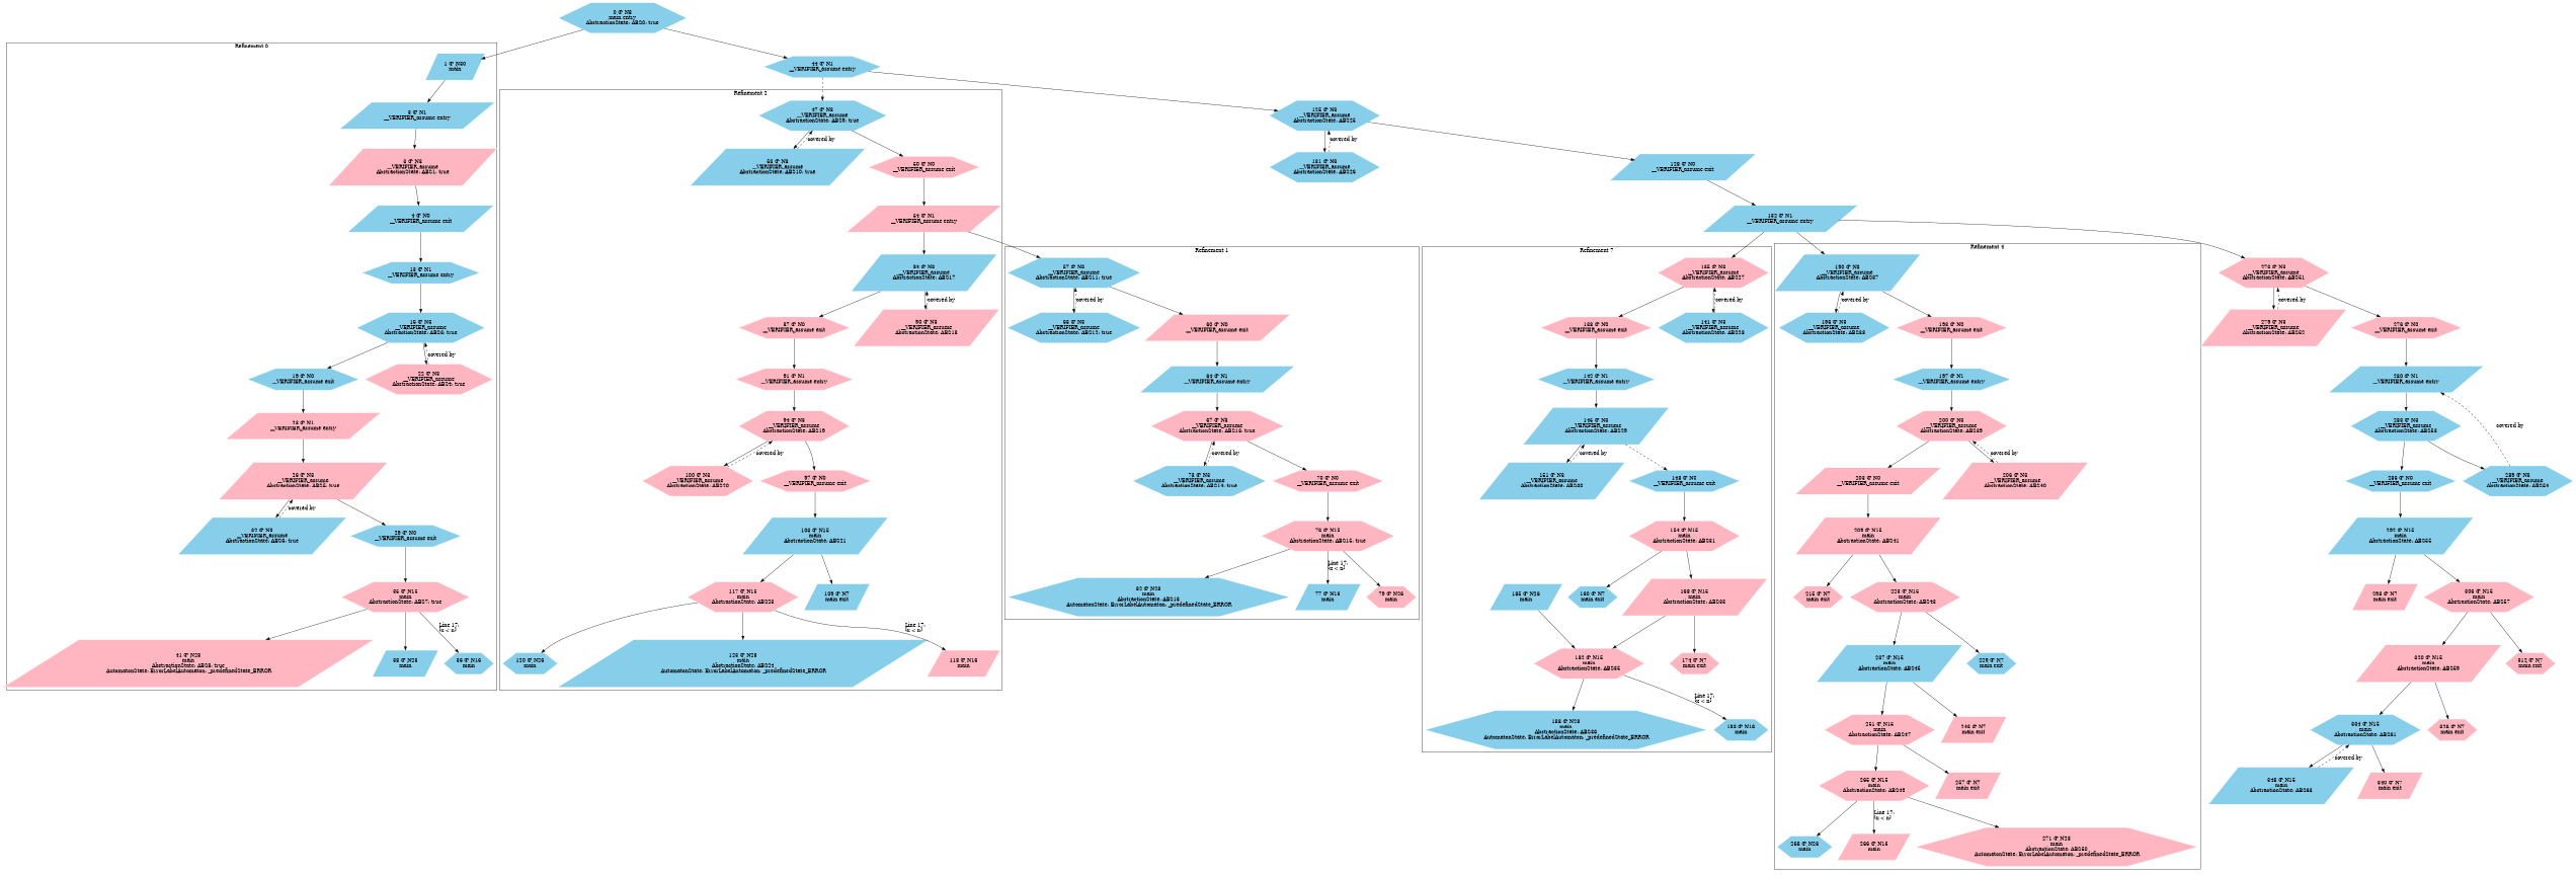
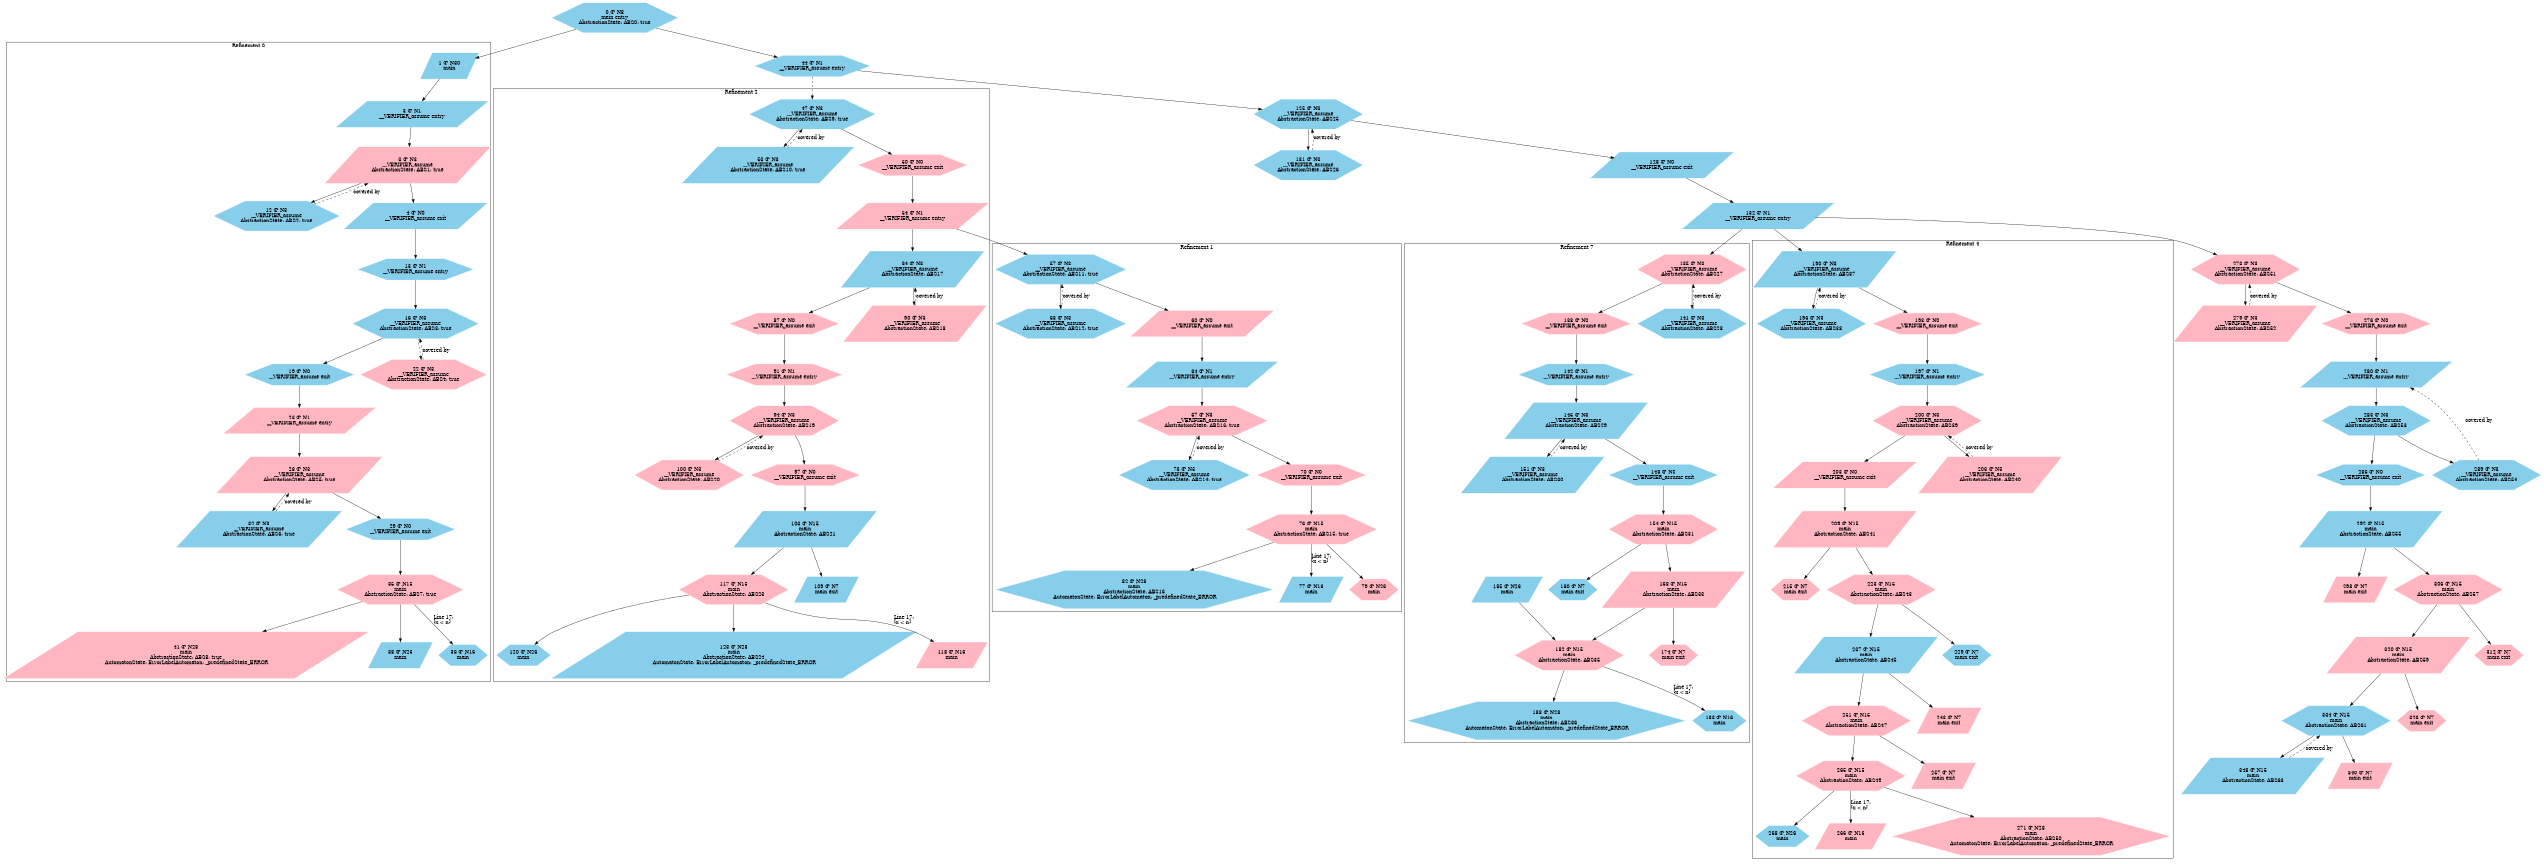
  digraph {
    node [color=white fillcolor=skyblue shape=hexagon style=filled]
    n1 [label="1 @ N30\nmain\n" shape=parallelogram]
    n2 [label="3 @ N1\n__VERIFIER_assume entry\n" shape=parallelogram]
    n3 [fillcolor=lightpink label="3 @ N3\n__VERIFIER_assume\nAbstractionState: ABS1: true\n" shape=parallelogram]
+   n4 [label="12 @ N3\n__VERIFIER_assume\nAbstractionState: ABS2: true\n"]
    n5 [label="4 @ N0\n__VERIFIER_assume exit\n" shape=parallelogram]
    n6 [label="13 @ N1\n__VERIFIER_assume entry\n"]
    n7 [label="16 @ N3\n__VERIFIER_assume\nAbstractionState: ABS3: true\n"]
    n8 [label="19 @ N0\n__VERIFIER_assume exit\n"]
    n9 [fillcolor=lightpink label="22 @ N3\n__VERIFIER_assume\nAbstractionState: ABS4: true\n"]
    n10 [fillcolor=lightpink label="23 @ N1\n__VERIFIER_assume entry\n" shape=parallelogram]
    n11 [fillcolor=lightpink label="26 @ N3\n__VERIFIER_assume\nAbstractionState: ABS5: true\n" shape=parallelogram]
    n12 [label="32 @ N3\n__VERIFIER_assume\nAbstractionState: ABS6: true\n" shape=parallelogram]
    n13 [label="29 @ N0\n__VERIFIER_assume exit\n"]
    n14 [fillcolor=lightpink label="35 @ N15\nmain\nAbstractionState: ABS7: true\n"]
    n15 [fillcolor=lightpink label="41 @ N28\nmain\nAbstractionState: ABS8: true\n AutomatonState: ErrorLabelAutomaton: _predefinedState_ERROR\n" shape=parallelogram]
    n16 [label="38 @ N26\nmain\n" shape=parallelogram]
    n17 [label="36 @ N16\nmain\n"]
    n18 [label="57 @ N3\n__VERIFIER_assume\nAbstractionState: ABS11: true\n"]
    n19 [label="63 @ N3\n__VERIFIER_assume\nAbstractionState: ABS12: true\n"]
    n20 [fillcolor=lightpink label="60 @ N0\n__VERIFIER_assume exit\n" shape=parallelogram]
    n21 [label="64 @ N1\n__VERIFIER_assume entry\n" shape=parallelogram]
    n22 [fillcolor=lightpink label="67 @ N3\n__VERIFIER_assume\nAbstractionState: ABS13: true\n"]
    n23 [label="73 @ N3\n__VERIFIER_assume\nAbstractionState: ABS14: true\n"]
    n24 [fillcolor=lightpink label="70 @ N0\n__VERIFIER_assume exit\n"]
    n25 [fillcolor=lightpink label="76 @ N15\nmain\nAbstractionState: ABS15: true\n"]
    n26 [label="82 @ N28\nmain\nAbstractionState: ABS16\n AutomatonState: ErrorLabelAutomaton: _predefinedState_ERROR\n"]
    n27 [label="77 @ N16\nmain\n" shape=parallelogram]
    n28 [fillcolor=lightpink label="79 @ N26\nmain\n"]
    n29 [fillcolor=lightpink label="54 @ N1\n__VERIFIER_assume entry\n" shape=parallelogram]
    n30 [label="84 @ N3\n__VERIFIER_assume\nAbstractionState: ABS17\n" shape=parallelogram]
    n31 [label="47 @ N3\n__VERIFIER_assume\nAbstractionState: ABS9: true\n"]
    n32 [label="53 @ N3\n__VERIFIER_assume\nAbstractionState: ABS10: true\n" shape=parallelogram]
    n33 [fillcolor=lightpink label="50 @ N0\n__VERIFIER_assume exit\n"]
    n34 [fillcolor=lightpink label="87 @ N0\n__VERIFIER_assume exit\n"]
    n35 [fillcolor=lightpink label="90 @ N3\n__VERIFIER_assume\nAbstractionState: ABS18\n" shape=parallelogram]
    n36 [fillcolor=lightpink label="91 @ N1\n__VERIFIER_assume entry\n"]
    n37 [fillcolor=lightpink label="94 @ N3\n__VERIFIER_assume\nAbstractionState: ABS19\n"]
    n38 [fillcolor=lightpink label="100 @ N3\n__VERIFIER_assume\nAbstractionState: ABS20\n"]
    n39 [fillcolor=lightpink label="97 @ N0\n__VERIFIER_assume exit\n"]
    n40 [label="103 @ N15\nmain\nAbstractionState: ABS21\n" shape=parallelogram]
    n41 [fillcolor=lightpink label="117 @ N15\nmain\nAbstractionState: ABS23\n"]
    n42 [label="109 @ N7\nmain exit\n" shape=parallelogram]
    n43 [label="120 @ N26\nmain\n"]
    n44 [label="123 @ N28\nmain\nAbstractionState: ABS24\n AutomatonState: ErrorLabelAutomaton: _predefinedState_ERROR\n" shape=parallelogram]
    n45 [fillcolor=lightpink label="118 @ N16\nmain\n" shape=parallelogram]
    n46 [fillcolor=lightpink label="135 @ N3\n__VERIFIER_assume\nAbstractionState: ABS27\n"]
    n47 [fillcolor=lightpink label="138 @ N0\n__VERIFIER_assume exit\n"]
    n48 [label="141 @ N3\n__VERIFIER_assume\nAbstractionState: ABS28\n"]
    n49 [label="142 @ N1\n__VERIFIER_assume entry\n"]
    n50 [label="145 @ N3\n__VERIFIER_assume\nAbstractionState: ABS29\n" shape=parallelogram]
    n51 [label="151 @ N3\n__VERIFIER_assume\nAbstractionState: ABS30\n" shape=parallelogram]
    n52 [label="148 @ N0\n__VERIFIER_assume exit\n"]
    n53 [fillcolor=lightpink label="154 @ N15\nmain\nAbstractionState: ABS31\n"]
    n54 [label="160 @ N7\nmain exit\n"]
    n55 [fillcolor=lightpink label="168 @ N15\nmain\nAbstractionState: ABS33\n" shape=parallelogram]
    n56 [fillcolor=lightpink label="182 @ N15\nmain\nAbstractionState: ABS35\n"]
    n57 [fillcolor=lightpink label="174 @ N7\nmain exit\n"]
    n58 [label="188 @ N28\nmain\nAbstractionState: ABS36\n AutomatonState: ErrorLabelAutomaton: _predefinedState_ERROR\n"]
    n59 [label="185 @ N26\nmain\n" shape=parallelogram]
    n60 [label="183 @ N16\nmain\n"]
    n61 [label="190 @ N3\n__VERIFIER_assume\nAbstractionState: ABS37\n" shape=parallelogram]
    n62 [label="196 @ N3\n__VERIFIER_assume\nAbstractionState: ABS38\n"]
    n63 [fillcolor=lightpink label="193 @ N0\n__VERIFIER_assume exit\n"]
    n64 [label="197 @ N1\n__VERIFIER_assume entry\n"]
    n65 [fillcolor=lightpink label="200 @ N3\n__VERIFIER_assume\nAbstractionState: ABS39\n"]
    n66 [fillcolor=lightpink label="203 @ N0\n__VERIFIER_assume exit\n" shape=parallelogram]
    n67 [fillcolor=lightpink label="206 @ N3\n__VERIFIER_assume\nAbstractionState: ABS40\n" shape=parallelogram]
    n68 [fillcolor=lightpink label="209 @ N15\nmain\nAbstractionState: ABS41\n" shape=parallelogram]
    n69 [fillcolor=lightpink label="215 @ N7\nmain exit\n"]
    n70 [fillcolor=lightpink label="223 @ N15\nmain\nAbstractionState: ABS43\n"]
    n71 [label="237 @ N15\nmain\nAbstractionState: ABS45\n" shape=parallelogram]
    n72 [label="229 @ N7\nmain exit\n"]
    n73 [fillcolor=lightpink label="251 @ N15\nmain\nAbstractionState: ABS47\n"]
    n74 [fillcolor=lightpink label="243 @ N7\nmain exit\n" shape=parallelogram]
    n75 [fillcolor=lightpink label="265 @ N15\nmain\nAbstractionState: ABS49\n"]
    n76 [fillcolor=lightpink label="257 @ N7\nmain exit\n" shape=parallelogram]
    n77 [label="268 @ N26\nmain\n"]
    n78 [fillcolor=lightpink label="266 @ N16\nmain\n" shape=parallelogram]
    n79 [fillcolor=lightpink label="271 @ N28\nmain\nAbstractionState: ABS50\n AutomatonState: ErrorLabelAutomaton: _predefinedState_ERROR\n"]
    n80 [label="0 @ N8\nmain entry\nAbstractionState: ABS0: true\n"]
    n81 [label="44 @ N1\n__VERIFIER_assume entry\n"]
    n82 [label="125 @ N3\n__VERIFIER_assume\nAbstractionState: ABS25\n"]
    n83 [label="131 @ N3\n__VERIFIER_assume\nAbstractionState: ABS26\n"]
    n84 [label="128 @ N0\n__VERIFIER_assume exit\n" shape=parallelogram]
    n85 [label="132 @ N1\n__VERIFIER_assume entry\n" shape=parallelogram]
    n86 [fillcolor=lightpink label="273 @ N3\n__VERIFIER_assume\nAbstractionState: ABS51\n"]
    n87 [fillcolor=lightpink label="279 @ N3\n__VERIFIER_assume\nAbstractionState: ABS52\n" shape=parallelogram]
    n88 [fillcolor=lightpink label="276 @ N0\n__VERIFIER_assume exit\n"]
    n89 [label="280 @ N1\n__VERIFIER_assume entry\n" shape=parallelogram]
    n90 [label="283 @ N3\n__VERIFIER_assume\nAbstractionState: ABS53\n"]
    n91 [label="286 @ N0\n__VERIFIER_assume exit\n"]
    n92 [label="289 @ N3\n__VERIFIER_assume\nAbstractionState: ABS54\n"]
    n93 [label="292 @ N15\nmain\nAbstractionState: ABS55\n" shape=parallelogram]
    n94 [fillcolor=lightpink label="298 @ N7\nmain exit\n" shape=parallelogram]
    n95 [fillcolor=lightpink label="306 @ N15\nmain\nAbstractionState: ABS57\n"]
    n96 [fillcolor=lightpink label="320 @ N15\nmain\nAbstractionState: ABS59\n" shape=parallelogram]
    n97 [fillcolor=lightpink label="312 @ N7\nmain exit\n"]
    n98 [label="334 @ N15\nmain\nAbstractionState: ABS61\n"]
    n99 [fillcolor=lightpink label="326 @ N7\nmain exit\n"]
    n100 [label="348 @ N15\nmain\nAbstractionState: ABS63\n" shape=parallelogram]
    n101 [fillcolor=lightpink label="340 @ N7\nmain exit\n" shape=parallelogram]
    subgraph cluster_1 {
      label="Refinement 0"
      n1
      n2
      n3
+     n4
      n5
      n6
      n7
      n8
      n9
      n10
      n11
      n12
      n13
      n14
      n15
      n16
      n17
    }
    subgraph cluster_2 {
      label="Refinement 1"
      n18
      n19
      n20
      n21
      n22
      n23
      n24
      n25
      n26
      n27
      n28
    }
    subgraph cluster_3 {
      label="Refinement 2"
      n29
      n30
      n31
      n32
      n33
      n34
      n35
      n36
      n37
      n38
      n39
      n40
      n41
      n42
      n43
      n44
      n45
    }
    subgraph cluster_4 {
      label="Refinement 7"
      n46
      n47
      n48
      n49
      n50
      n51
      n52
      n53
      n54
      n55
      n56
      n57
      n58
      n59
      n60
    }
    subgraph cluster_5 {
      label="Refinement 4"
      n61
      n62
      n63
      n64
      n65
      n66
      n67
      n68
      n69
      n70
      n71
      n72
      n73
      n74
      n75
      n76
      n77
      n78
      n79
    }
    n1 -> n2
    n2 -> n3
+   n3 -> n4
    n3 -> n5
+   n4 -> n3 [label="covered by" style=dashed weight=0]
    n5 -> n6
    n6 -> n7
    n7 -> n8
-   n7 -> n9
+   n7 -> n9 [style=dashed]
    n8 -> n10
    n9 -> n7 [label="covered by" style=dashed weight=0]
    n10 -> n11
    n11 -> n12
    n11 -> n13
    n12 -> n11 [label="covered by" style=dashed weight=0]
    n13 -> n14
    n14 -> n15
    n14 -> n16
    n14 -> n17 [label="Line 17: \l[x < n]\l"]
    n18 -> n19
    n18 -> n20
    n19 -> n18 [label="covered by" style=dashed weight=0]
    n20 -> n21
    n21 -> n22
    n22 -> n23
    n22 -> n24
    n23 -> n22 [label="covered by" style=dashed weight=0]
    n24 -> n25
    n25 -> n26
    n25 -> n27 [label="Line 17: \l[x < n]\l"]
    n25 -> n28
    n29 -> n18
    n29 -> n30
    n30 -> n34
    n30 -> n35
    n31 -> n32
    n31 -> n33
    n32 -> n31 [label="covered by" style=dashed weight=0]
    n33 -> n29
    n34 -> n36
    n35 -> n30 [label="covered by" style=dashed weight=0]
    n36 -> n37
    n37 -> n38
    n37 -> n39
    n38 -> n37 [label="covered by" style=dashed weight=0]
    n39 -> n40
    n40 -> n41
    n40 -> n42
    n41 -> n43
    n41 -> n44
    n41 -> n45 [label="Line 17: \l[x < n]\l"]
    n46 -> n47
    n46 -> n48
    n47 -> n49
    n48 -> n46 [label="covered by" style=dashed weight=0]
    n49 -> n50
    n50 -> n51
-   n50 -> n52 [style=dashed]
+   n50 -> n52
    n51 -> n50 [label="covered by" style=dashed weight=0]
    n52 -> n53
    n53 -> n54
    n53 -> n55
    n55 -> n56
    n55 -> n57
    n56 -> n58
    n56 -> n60 [label="Line 17: \l[x < n]\l"]
    n59 -> n56
    n61 -> n62
    n61 -> n63
    n62 -> n61 [label="covered by" style=dashed weight=0]
    n63 -> n64
    n64 -> n65
    n65 -> n66
    n65 -> n67
    n66 -> n68
    n67 -> n65 [label="covered by" style=dashed weight=0]
    n68 -> n69
    n68 -> n70
    n70 -> n71
    n70 -> n72
    n71 -> n73
    n71 -> n74
    n73 -> n75
    n73 -> n76
    n75 -> n77
    n75 -> n78 [label="Line 17: \l[x < n]\l"]
    n75 -> n79
    n80 -> n1
    n80 -> n81
    n81 -> n31 [style=dashed]
    n81 -> n82
    n82 -> n83
    n82 -> n84
    n83 -> n82 [label="covered by" style=dashed weight=0]
    n84 -> n85
    n85 -> n46
    n85 -> n61
    n85 -> n86
    n86 -> n87
    n86 -> n88
    n87 -> n86 [label="covered by" style=dashed weight=0]
    n88 -> n89
    n89 -> n90
    n90 -> n91
    n90 -> n92
    n91 -> n93
    n92 -> n89 [label="covered by" style=dashed weight=0]
    n93 -> n94
    n93 -> n95
    n95 -> n96
    n95 -> n97
    n96 -> n98
    n96 -> n99
    n98 -> n100
    n98 -> n101
    n100 -> n98 [label="covered by" style=dashed weight=0]
  }
